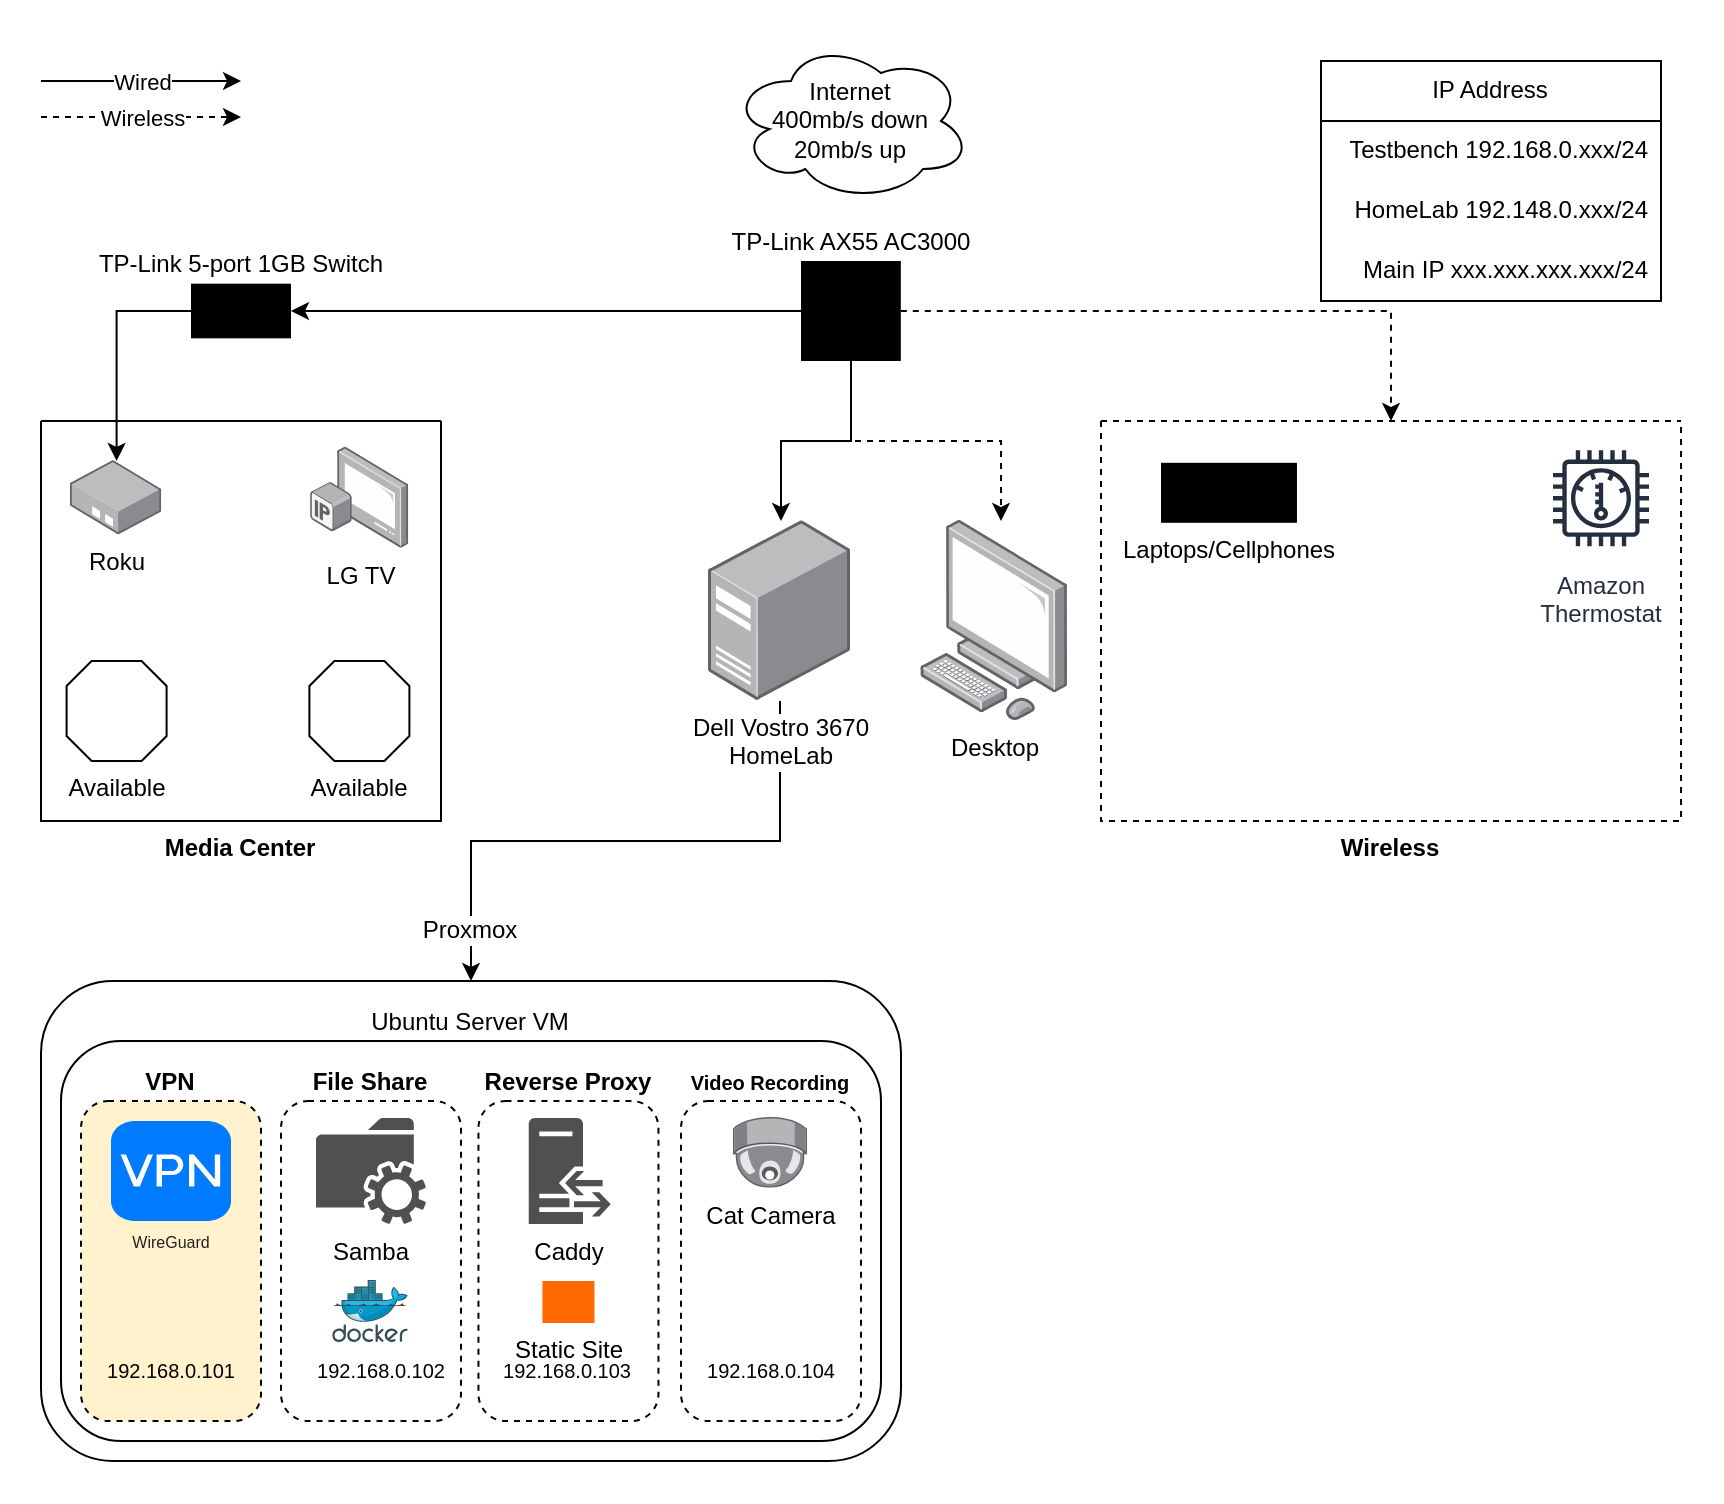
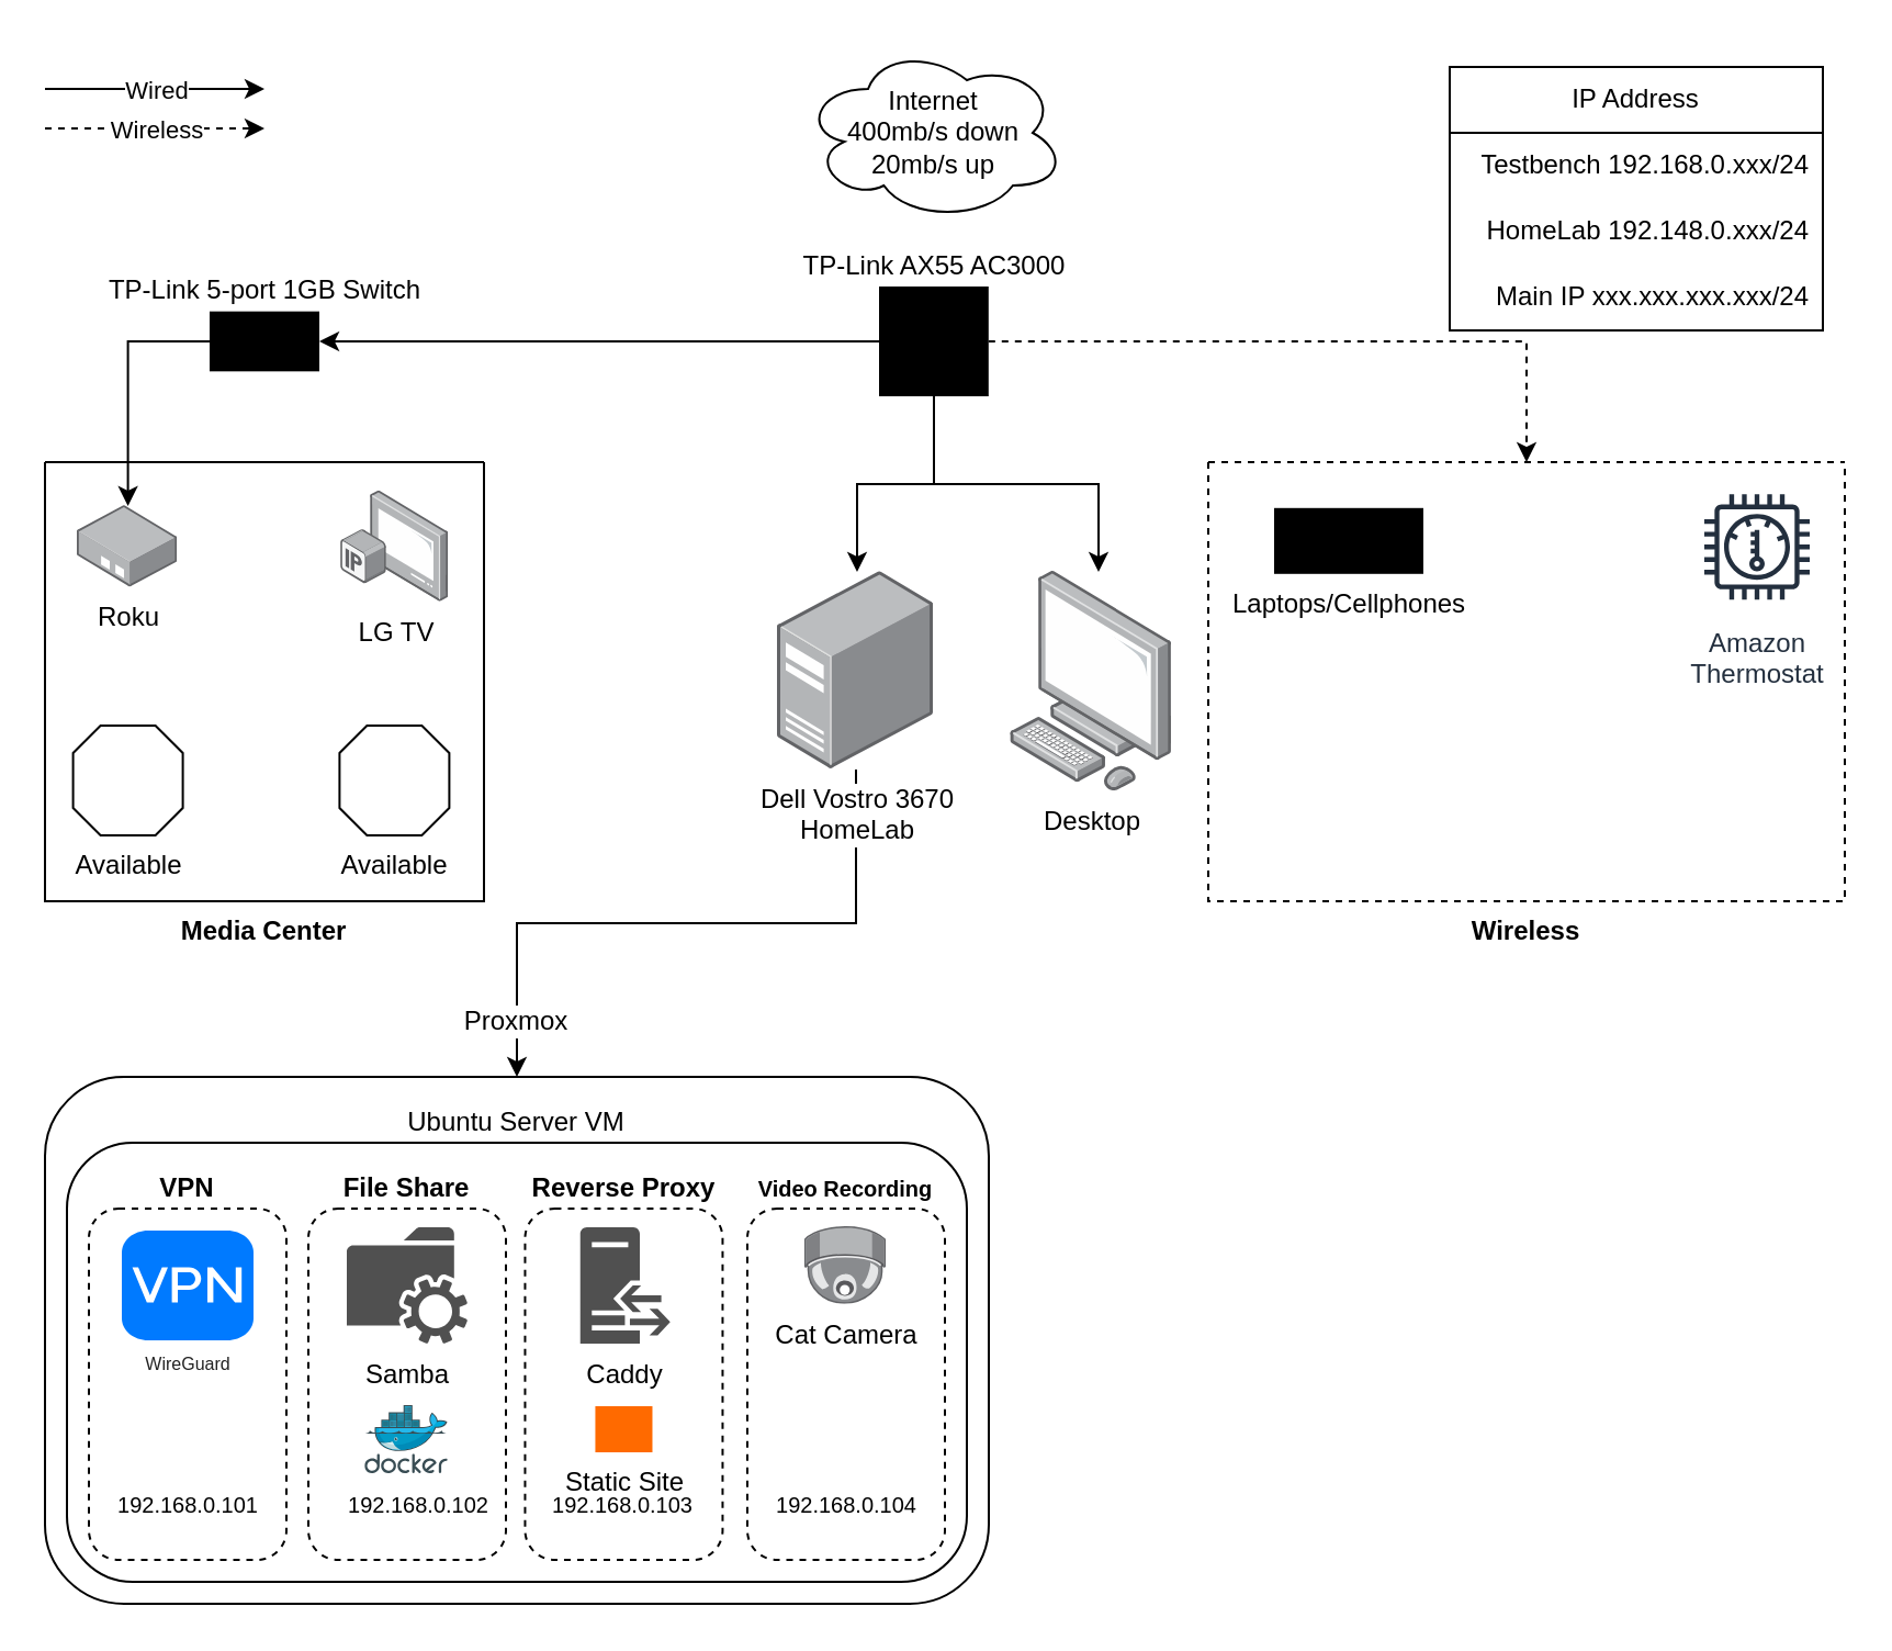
  <mxCell id="0" />
  <mxCell id="1" parent="0" />
  <mxCell id="2" value="" style="endArrow=classic;html=1;rounded=0;" edge="1" parent="1"><mxGeometry relative="1" as="geometry"><mxPoint x="20" y="40" as="sourcePoint" /><mxPoint x="120" y="40" as="targetPoint" /></mxGeometry></mxCell>
  <mxCell id="3" value="Wired" style="edgeLabel;resizable=0;html=1;;align=center;verticalAlign=middle;" connectable="0" vertex="1" parent="2"><mxGeometry relative="1" as="geometry" /></mxCell>
  <mxCell id="4" value="" style="endArrow=classic;html=1;rounded=0;dashed=1;" edge="1" parent="1"><mxGeometry relative="1" as="geometry"><mxPoint x="20" y="58" as="sourcePoint" /><mxPoint x="120" y="58" as="targetPoint" /></mxGeometry></mxCell>
  <mxCell id="5" value="Wireless" style="edgeLabel;resizable=0;html=1;;align=center;verticalAlign=middle;" connectable="0" vertex="1" parent="4"><mxGeometry relative="1" as="geometry" /></mxCell>
  <mxCell id="6" value="Internet&lt;div&gt;400mb/s down&lt;/div&gt;&lt;div&gt;20mb/s up&lt;/div&gt;" style="ellipse;shape=cloud;whiteSpace=wrap;html=1;" vertex="1" parent="1"><mxGeometry x="365" y="20" width="120" height="80" as="geometry" /></mxCell>
  <mxCell id="7" style="edgeStyle=orthogonalEdgeStyle;rounded=0;orthogonalLoop=1;jettySize=auto;html=1;" edge="1" parent="1" source="11" target="13"><mxGeometry relative="1" as="geometry" /></mxCell>
  <mxCell id="8" style="edgeStyle=orthogonalEdgeStyle;rounded=0;orthogonalLoop=1;jettySize=auto;html=1;" edge="1" parent="1" source="11" target="20"><mxGeometry relative="1" as="geometry"><Array as="points"><mxPoint x="425" y="220" /><mxPoint x="390" y="220" /></Array></mxGeometry></mxCell>
- <mxCell id="9" style="edgeStyle=orthogonalEdgeStyle;rounded=0;orthogonalLoop=1;jettySize=auto;html=1;dashed=1;" edge="1" parent="1" source="11" target="21"><mxGeometry relative="1" as="geometry"><Array as="points"><mxPoint x="425" y="220" /><mxPoint x="500" y="220" /></Array></mxGeometry></mxCell>
+ <mxCell id="9" style="edgeStyle=orthogonalEdgeStyle;rounded=0;orthogonalLoop=1;jettySize=auto;html=1;" edge="1" parent="1" source="11" target="21"><mxGeometry relative="1" as="geometry"><Array as="points"><mxPoint x="425" y="220" /><mxPoint x="500" y="220" /></Array></mxGeometry></mxCell>
  <mxCell id="10" style="edgeStyle=orthogonalEdgeStyle;rounded=0;orthogonalLoop=1;jettySize=auto;html=1;dashed=1;" edge="1" parent="1" source="11" target="22"><mxGeometry relative="1" as="geometry" /></mxCell>
  <mxCell id="11" value="TP-Link AX55 AC3000" style="sketch=0;verticalLabelPosition=top;sketch=0;aspect=fixed;html=1;verticalAlign=bottom;strokeColor=none;fillColor=#000000;align=center;outlineConnect=0;pointerEvents=1;shape=mxgraph.citrix2.wifi_router;labelPosition=center;" vertex="1" parent="1"><mxGeometry x="400" y="130" width="49.9" height="50" as="geometry" /></mxCell>
  <mxCell id="12" style="edgeStyle=orthogonalEdgeStyle;rounded=0;orthogonalLoop=1;jettySize=auto;html=1;" edge="1" parent="1" source="13" target="15"><mxGeometry relative="1" as="geometry"><mxPoint x="195" y="210" as="targetPoint" /></mxGeometry></mxCell>
  <mxCell id="13" value="TP-Link 5-port 1GB Switch" style="sketch=0;verticalLabelPosition=top;sketch=0;aspect=fixed;html=1;verticalAlign=bottom;strokeColor=none;fillColor=#000000;align=center;outlineConnect=0;pointerEvents=1;shape=mxgraph.citrix2.switch;labelPosition=center;" vertex="1" parent="1"><mxGeometry x="95" y="141.34" width="50" height="27.32" as="geometry" /></mxCell>
  <mxCell id="14" value="Media Center" style="swimlane;startSize=0;labelPosition=center;verticalLabelPosition=bottom;align=center;verticalAlign=top;" vertex="1" parent="1"><mxGeometry x="20" y="210" width="200" height="200" as="geometry"><mxRectangle x="-1605" y="-910" width="50" height="40" as="alternateBounds" /></mxGeometry></mxCell>
  <mxCell id="15" value="Roku" style="image;points=[];aspect=fixed;html=1;align=center;shadow=0;dashed=0;image=img/lib/allied_telesis/media_converters/Media_Converter_Standalone.svg;" vertex="1" parent="14"><mxGeometry x="15" y="20" width="45.6" height="37.2" as="geometry" /></mxCell>
  <mxCell id="16" value="LG TV" style="image;points=[];aspect=fixed;html=1;align=center;shadow=0;dashed=0;image=img/lib/allied_telesis/computer_and_terminals/IP_TV.svg;" vertex="1" parent="14"><mxGeometry x="135" y="13.4" width="49.2" height="50.4" as="geometry" /></mxCell>
  <mxCell id="17" value="Available" style="verticalLabelPosition=bottom;verticalAlign=top;html=1;shape=mxgraph.basic.polygon;polyCoords=[[0.25,0],[0.75,0],[1,0.25],[1,0.75],[0.75,1],[0.25,1],[0,0.75],[0,0.25]];polyline=0;" vertex="1" parent="14"><mxGeometry x="12.8" y="120" width="50" height="50" as="geometry" /></mxCell>
  <mxCell id="18" value="Available" style="verticalLabelPosition=bottom;verticalAlign=top;html=1;shape=mxgraph.basic.polygon;polyCoords=[[0.25,0],[0.75,0],[1,0.25],[1,0.75],[0.75,1],[0.25,1],[0,0.75],[0,0.25]];polyline=0;" vertex="1" parent="14"><mxGeometry x="134.2" y="120" width="50" height="50" as="geometry" /></mxCell>
  <mxCell id="19" style="edgeStyle=orthogonalEdgeStyle;rounded=0;orthogonalLoop=1;jettySize=auto;html=1;entryX=0.5;entryY=0;entryDx=0;entryDy=0;" edge="1" parent="1" source="20" target="29"><mxGeometry relative="1" as="geometry"><mxPoint x="130" y="840" as="targetPoint" /></mxGeometry></mxCell>
  <mxCell id="20" value="Dell Vostro 3670&lt;div&gt;HomeLab&lt;/div&gt;" style="image;points=[];aspect=fixed;html=1;align=center;shadow=0;dashed=0;image=img/lib/allied_telesis/computer_and_terminals/Server_Desktop.svg;" vertex="1" parent="1"><mxGeometry x="354" y="260" width="71" height="90" as="geometry" /></mxCell>
  <mxCell id="21" value="Desktop" style="image;points=[];aspect=fixed;html=1;align=center;shadow=0;dashed=0;image=img/lib/allied_telesis/computer_and_terminals/Personal_Computer.svg;" vertex="1" parent="1"><mxGeometry x="460" y="260" width="73.79" height="100" as="geometry" /></mxCell>
  <mxCell id="22" value="Wireless" style="swimlane;startSize=0;dashed=1;labelPosition=center;verticalLabelPosition=bottom;align=center;verticalAlign=top;" vertex="1" parent="1"><mxGeometry x="550" y="210" width="290" height="200" as="geometry" /></mxCell>
  <mxCell id="23" value="Laptops/Cellphones" style="sketch=0;verticalLabelPosition=bottom;sketch=0;aspect=fixed;html=1;verticalAlign=top;strokeColor=none;fillColor=#000000;align=center;outlineConnect=0;pointerEvents=1;shape=mxgraph.citrix2.devices;" vertex="1" parent="22"><mxGeometry x="30" y="20.9" width="67.98" height="30" as="geometry" /></mxCell>
  <mxCell id="24" value="Amazon&lt;div&gt;Thermostat&lt;/div&gt;" style="sketch=0;outlineConnect=0;fontColor=#232F3E;gradientColor=none;strokeColor=#232F3E;fillColor=#ffffff;dashed=0;verticalLabelPosition=bottom;verticalAlign=top;align=center;html=1;fontSize=12;fontStyle=0;aspect=fixed;shape=mxgraph.aws4.resourceIcon;resIcon=mxgraph.aws4.thermostat;" vertex="1" parent="22"><mxGeometry x="220" y="8.6" width="60" height="60" as="geometry" /></mxCell>
  <mxCell id="25" value="IP Address" style="swimlane;fontStyle=0;childLayout=stackLayout;horizontal=1;startSize=30;horizontalStack=0;resizeParent=1;resizeParentMax=0;resizeLast=0;collapsible=1;marginBottom=0;whiteSpace=wrap;html=1;" vertex="1" parent="1"><mxGeometry x="660" y="30" width="170" height="120" as="geometry" /></mxCell>
  <mxCell id="26" value="Testbench 192.168.0.xxx/24" style="text;strokeColor=none;fillColor=none;align=right;verticalAlign=middle;spacingLeft=4;spacingRight=4;overflow=hidden;points=[[0,0.5],[1,0.5]];portConstraint=eastwest;rotatable=0;whiteSpace=wrap;html=1;" vertex="1" parent="25"><mxGeometry y="30" width="170" height="30" as="geometry" /></mxCell>
  <mxCell id="27" value="HomeLab 192.148.0.xxx/24" style="text;strokeColor=none;fillColor=none;align=right;verticalAlign=middle;spacingLeft=4;spacingRight=4;overflow=hidden;points=[[0,0.5],[1,0.5]];portConstraint=eastwest;rotatable=0;whiteSpace=wrap;html=1;" vertex="1" parent="25"><mxGeometry y="60" width="170" height="30" as="geometry" /></mxCell>
  <mxCell id="28" value="Main IP xxx.xxx.xxx.xxx/24" style="text;strokeColor=none;fillColor=none;align=right;verticalAlign=middle;spacingLeft=4;spacingRight=4;overflow=hidden;points=[[0,0.5],[1,0.5]];portConstraint=eastwest;rotatable=0;whiteSpace=wrap;html=1;" vertex="1" parent="25"><mxGeometry y="90" width="170" height="30" as="geometry" /></mxCell>
  <mxCell id="29" value="" style="rounded=1;whiteSpace=wrap;html=1;" vertex="1" parent="1"><mxGeometry x="20" y="490" width="430" height="240" as="geometry" /></mxCell>
  <mxCell id="30" value="Proxmox" style="text;html=1;align=center;verticalAlign=middle;whiteSpace=wrap;rounded=0;labelBackgroundColor=default;" vertex="1" parent="1"><mxGeometry x="205" y="450" width="60" height="30" as="geometry" /></mxCell>
  <mxCell id="31" value="Ubuntu Server VM" style="rounded=1;whiteSpace=wrap;html=1;labelPosition=center;verticalLabelPosition=top;align=center;verticalAlign=bottom;" vertex="1" parent="1"><mxGeometry x="30" y="520" width="410" height="200" as="geometry" /></mxCell>
- <mxCell id="32" value="VPN" style="rounded=1;whiteSpace=wrap;html=1;dashed=1;labelPosition=center;verticalLabelPosition=top;align=center;verticalAlign=bottom;fontStyle=1;fillColor=#fff2cc;" vertex="1" parent="1"><mxGeometry x="40" y="550" width="90" height="160" as="geometry" /></mxCell>
+ <mxCell id="32" value="VPN" style="rounded=1;whiteSpace=wrap;html=1;dashed=1;labelPosition=center;verticalLabelPosition=top;align=center;verticalAlign=bottom;fontStyle=1" vertex="1" parent="1"><mxGeometry x="40" y="550" width="90" height="160" as="geometry" /></mxCell>
  <mxCell id="33" value="WireGuard" style="html=1;strokeWidth=1;shadow=0;dashed=0;shape=mxgraph.ios7.misc.vpn;fillColor=#007AFF;strokeColor=none;buttonText=;strokeColor2=#222222;fontColor=#222222;fontSize=8;verticalLabelPosition=bottom;verticalAlign=top;align=center;sketch=0;" vertex="1" parent="1"><mxGeometry x="55" y="560" width="60" height="50" as="geometry" /></mxCell>
  <mxCell id="34" value="&lt;font style=&quot;font-size: 10px;&quot;&gt;192.168.0.101&lt;/font&gt;" style="text;html=1;align=center;verticalAlign=middle;whiteSpace=wrap;rounded=0;" vertex="1" parent="1"><mxGeometry x="42.5" y="670" width="85" height="30" as="geometry" /></mxCell>
  <mxCell id="35" value="File Share" style="rounded=1;whiteSpace=wrap;html=1;dashed=1;labelPosition=center;verticalLabelPosition=top;align=center;verticalAlign=bottom;fontStyle=1" vertex="1" parent="1"><mxGeometry x="140" y="550" width="90" height="160" as="geometry" /></mxCell>
  <mxCell id="36" value="&lt;font style=&quot;font-size: 10px;&quot;&gt;192.168.0.102&lt;/font&gt;" style="text;html=1;align=center;verticalAlign=middle;whiteSpace=wrap;rounded=0;" vertex="1" parent="1"><mxGeometry x="147.5" y="670" width="85" height="30" as="geometry" /></mxCell>
  <mxCell id="37" value="Reverse Proxy" style="rounded=1;whiteSpace=wrap;html=1;dashed=1;labelPosition=center;verticalLabelPosition=top;align=center;verticalAlign=bottom;fontStyle=1" vertex="1" parent="1"><mxGeometry x="238.73" y="550" width="90" height="160" as="geometry" /></mxCell>
  <mxCell id="38" value="&lt;font style=&quot;font-size: 10px;&quot;&gt;192.168.0.103&lt;/font&gt;" style="text;html=1;align=center;verticalAlign=middle;whiteSpace=wrap;rounded=0;" vertex="1" parent="1"><mxGeometry x="241.23" y="670" width="85" height="30" as="geometry" /></mxCell>
  <mxCell id="39" value="&lt;font style=&quot;font-size: 10px;&quot;&gt;Video Recording&lt;/font&gt;" style="rounded=1;whiteSpace=wrap;html=1;dashed=1;labelPosition=center;verticalLabelPosition=top;align=center;verticalAlign=bottom;fontStyle=1" vertex="1" parent="1"><mxGeometry x="340" y="550" width="90" height="160" as="geometry" /></mxCell>
  <mxCell id="40" value="&lt;font style=&quot;font-size: 10px;&quot;&gt;192.168.0.104&lt;/font&gt;" style="text;html=1;align=center;verticalAlign=middle;whiteSpace=wrap;rounded=0;" vertex="1" parent="1"><mxGeometry x="342.5" y="670" width="85" height="30" as="geometry" /></mxCell>
  <mxCell id="41" value="Samba" style="sketch=0;pointerEvents=1;shadow=0;dashed=0;html=1;strokeColor=none;fillColor=#505050;labelPosition=center;verticalLabelPosition=bottom;verticalAlign=top;outlineConnect=0;align=center;shape=mxgraph.office.services.network_file_share_service;" vertex="1" parent="1"><mxGeometry x="157.5" y="558.5" width="55" height="53" as="geometry" /></mxCell>
  <mxCell id="42" value="Caddy" style="sketch=0;pointerEvents=1;shadow=0;dashed=0;html=1;strokeColor=none;fillColor=#505050;labelPosition=center;verticalLabelPosition=bottom;verticalAlign=top;outlineConnect=0;align=center;shape=mxgraph.office.servers.reverse_proxy;" vertex="1" parent="1"><mxGeometry x="263.87" y="558.5" width="41" height="53" as="geometry" /></mxCell>
  <mxCell id="43" value="" style="image;sketch=0;aspect=fixed;html=1;points=[];align=center;fontSize=12;image=img/lib/mscae/Docker.svg;" vertex="1" parent="1"><mxGeometry x="166.1" y="640" width="37.8" height="31" as="geometry" /></mxCell>
  <mxCell id="44" value="Static Site" style="points=[];aspect=fixed;html=1;align=center;shadow=0;dashed=0;fillColor=#FF6A00;strokeColor=none;shape=mxgraph.alibaba_cloud.domain_and_website;labelPosition=center;verticalLabelPosition=bottom;verticalAlign=top;" vertex="1" parent="1"><mxGeometry x="270.72" y="640" width="26.02" height="21" as="geometry" /></mxCell>
  <mxCell id="45" value="Cat Camera" style="image;points=[];aspect=fixed;html=1;align=center;shadow=0;dashed=0;image=img/lib/allied_telesis/security/Surveillance_Camera_Ceiling.svg;" vertex="1" parent="1"><mxGeometry x="366.4" y="558.5" width="37.2" height="35.4" as="geometry" /></mxCell>
